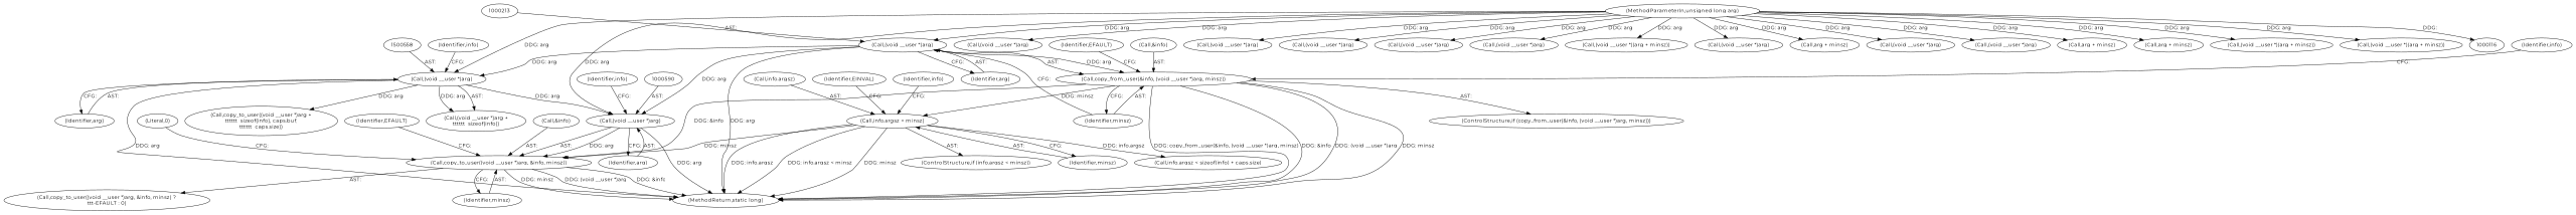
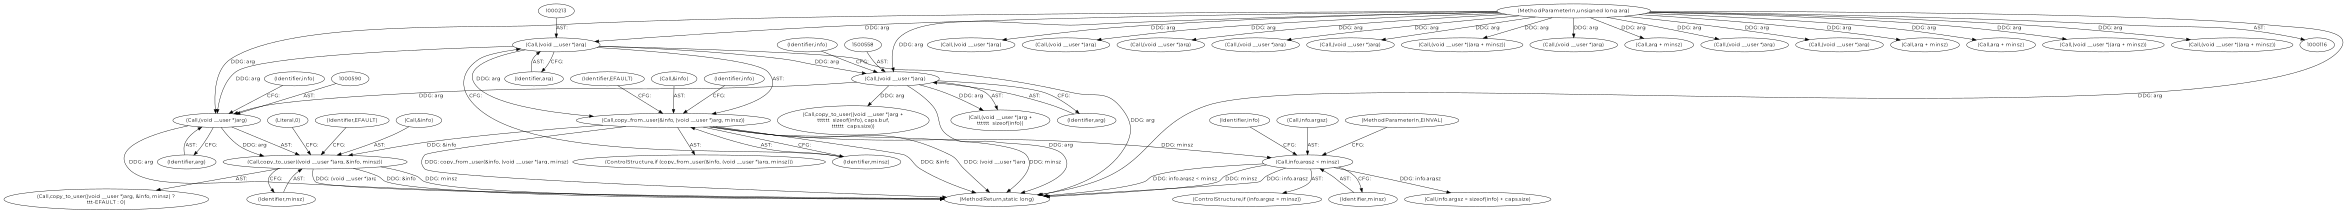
  digraph {
    fontname=Montserrat
    node [fontname=Montserrat]
    edge [fontname=Montserrat]
    n1 [label="(Call,copy_to_user((void __user *)arg, &info, minsz))"]
    n2 [label="(MethodReturn,static long)"]
    n3 [label="(Call,copy_to_user((void __user *)arg, &info, minsz) ?\n\t\t\t-EFAULT : 0)"]
    n4 [label="(Identifier,minsz)"]
    n5 [label="(Call,(void __user *)arg)"]
    n6 [label="(Identifier,arg)"]
    n7 [label="(Call,(void __user *)arg)"]
    n8 [label="(Call,(void __user *)arg)"]
    n9 [label="(Call,copy_from_user(&info, (void __user *)arg, minsz))"]
    n10 [label="(Identifier,arg)"]
    n11 [label="(Call,copy_to_user((void __user *)arg +\n\t\t\t\t\t\t  sizeof(info), caps.buf,\n\t\t\t\t\t\t  caps.size))"]
    n12 [label="(Call,(void __user *)arg +\n\t\t\t\t\t\t  sizeof(info))"]
    n13 [label="(Identifier,arg)"]
    n14 [label="(Call,info.argsz < minsz)"]
    n15 [label="(ControlStructure,if (copy_from_user(&info, (void __user *)arg, minsz)))"]
    n16 [label="(Identifier,minsz)"]
    n17 [label="(MethodParameterIn,unsigned long arg)"]
    n18 [label="(Call,(void __user *)arg)"]
    n19 [label="(Call,(void __user *)arg)"]
    n20 [label="(Call,(void __user *)arg)"]
    n21 [label="(Call,(void __user *)arg)"]
    n22 [label="(Call,(void __user *)arg)"]
    n23 [label="(Call,(void __user *)(arg + minsz))"]
    n24 [label="(Call,(void __user *)arg)"]
    n25 [label="(Call,arg + minsz)"]
    n26 [label="(Call,(void __user *)arg)"]
    n27 [label="(Call,(void __user *)arg)"]
    n28 [label="(Call,arg + minsz)"]
    n29 [label="(Call,arg + minsz)"]
    n30 [label="(Call,(void __user *)(arg + minsz))"]
    n31 [label="(Call,(void __user *)(arg + minsz))"]
    1000116
    n33 [label="(ControlStructure,if (info.argsz < minsz))"]
    n34 [label="(Identifier,minsz)"]
    n35 [label="(Call,info.argsz < sizeof(info) + caps.size)"]
    n36 [label="(Identifier,info)"]
    n37 [label="(Literal,0)"]
    n38 [label="(Identifier,info)"]
    n39 [label="(Identifier,EFAULT)"]
    n40 [label="(Call,info.argsz)"]
    n41 [label="(Identifier,info)"]
-   n42 [label="(Identifier,EINVAL)"]
+   n42 [label="(MethodParameterIn,EINVAL)"]
    n43 [label="(Call,&info)"]
    n44 [label="(Identifier,EFAULT)"]
    n45 [label="(Call,&info)"]
    n46 [label="(Identifier,info)"]
    1000590
    1000213
    n49 [label=1500558]
    n1 -> n2 [label="DDG: (void __user *)arg"]
    n1 -> n2 [label="DDG: &info"]
    n1 -> n2 [label="DDG: minsz"]
    n1 -> n3 [label="AST: "]
    n1 -> n4 [label="CFG: "]
    n4 -> n1 [label="AST: "]
    n5 -> n1 [label="AST: "]
    n5 -> n1 [label="DDG: arg"]
    n5 -> n2 [label="DDG: arg"]
    n5 -> n6 [label="CFG: "]
    n6 -> n5 [label="AST: "]
    n7 -> n2 [label="DDG: arg"]
    n7 -> n5 [label="DDG: arg"]
    n7 -> n8 [label="DDG: arg"]
    n7 -> n9 [label="AST: "]
    n7 -> n9 [label="DDG: arg"]
    n7 -> n10 [label="CFG: "]
    n8 -> n2 [label="DDG: arg"]
    n8 -> n5 [label="DDG: arg"]
    n8 -> n11 [label="DDG: arg"]
    n8 -> n12 [label="AST: "]
    n8 -> n12 [label="DDG: arg"]
    n8 -> n13 [label="CFG: "]
    n9 -> n1 [label="DDG: &info"]
    n9 -> n2 [label="DDG: copy_from_user(&info, (void __user *)arg, minsz)"]
    n9 -> n2 [label="DDG: &info"]
    n9 -> n2 [label="DDG: (void __user *)arg"]
    n9 -> n2 [label="DDG: minsz"]
    n9 -> n14 [label="DDG: minsz"]
    n9 -> n15 [label="AST: "]
    n9 -> n16 [label="CFG: "]
    n10 -> n7 [label="AST: "]
    n13 -> n8 [label="AST: "]
-   n14 -> n1 [label="DDG: minsz"]
    n14 -> n2 [label="DDG: info.argsz"]
    n14 -> n2 [label="DDG: info.argsz < minsz"]
    n14 -> n2 [label="DDG: minsz"]
    n14 -> n33 [label="AST: "]
    n14 -> n34 [label="CFG: "]
    n14 -> n35 [label="DDG: info.argsz"]
    n16 -> n7 [label="CFG: "]
    n16 -> n9 [label="AST: "]
+   n17 -> n2 [label="DDG: arg"]
    n17 -> n5 [label="DDG: arg"]
    n17 -> n7 [label="DDG: arg"]
    n17 -> n8 [label="DDG: arg"]
    n17 -> n18 [label="DDG: arg"]
    n17 -> n19 [label="DDG: arg"]
    n17 -> n20 [label="DDG: arg"]
    n17 -> n21 [label="DDG: arg"]
    n17 -> n22 [label="DDG: arg"]
    n17 -> n23 [label="DDG: arg"]
    n17 -> n24 [label="DDG: arg"]
    n17 -> n25 [label="DDG: arg"]
    n17 -> n26 [label="DDG: arg"]
    n17 -> n27 [label="DDG: arg"]
    n17 -> n28 [label="DDG: arg"]
    n17 -> n29 [label="DDG: arg"]
    n17 -> n30 [label="DDG: arg"]
    n17 -> n31 [label="DDG: arg"]
-   n17 -> 1000116 [label="DDG: "]
+   n17 -> 1000116 [label="AST: "]
    n34 -> n14 [label="AST: "]
    n36 -> n8 [label="CFG: "]
    n37 -> n1 [label="CFG: "]
    n38 -> n14 [label="CFG: "]
    n39 -> n9 [label="CFG: "]
    n40 -> n14 [label="AST: "]
    n41 -> n5 [label="CFG: "]
    n42 -> n14 [label="CFG: "]
    n43 -> n9 [label="AST: "]
    n44 -> n1 [label="CFG: "]
    n45 -> n1 [label="AST: "]
    n46 -> n9 [label="CFG: "]
    1000590 -> n5 [label="AST: "]
    1000213 -> n7 [label="AST: "]
    n49 -> n8 [label="AST: "]
  }
